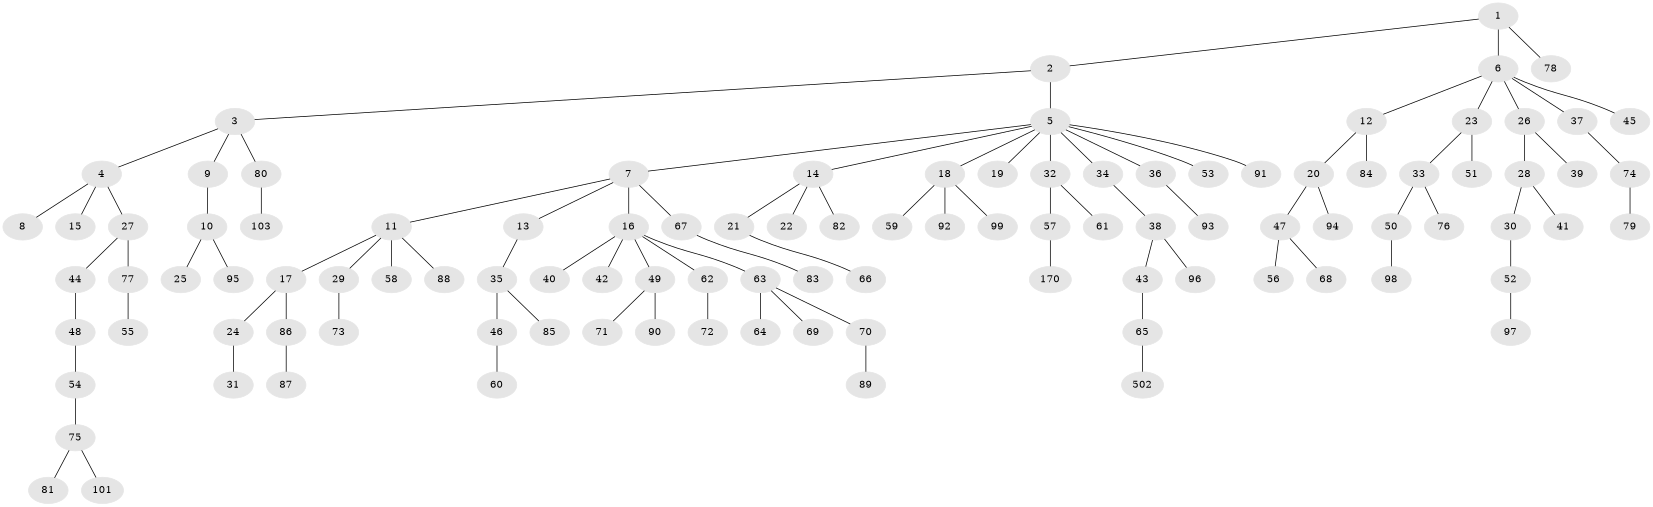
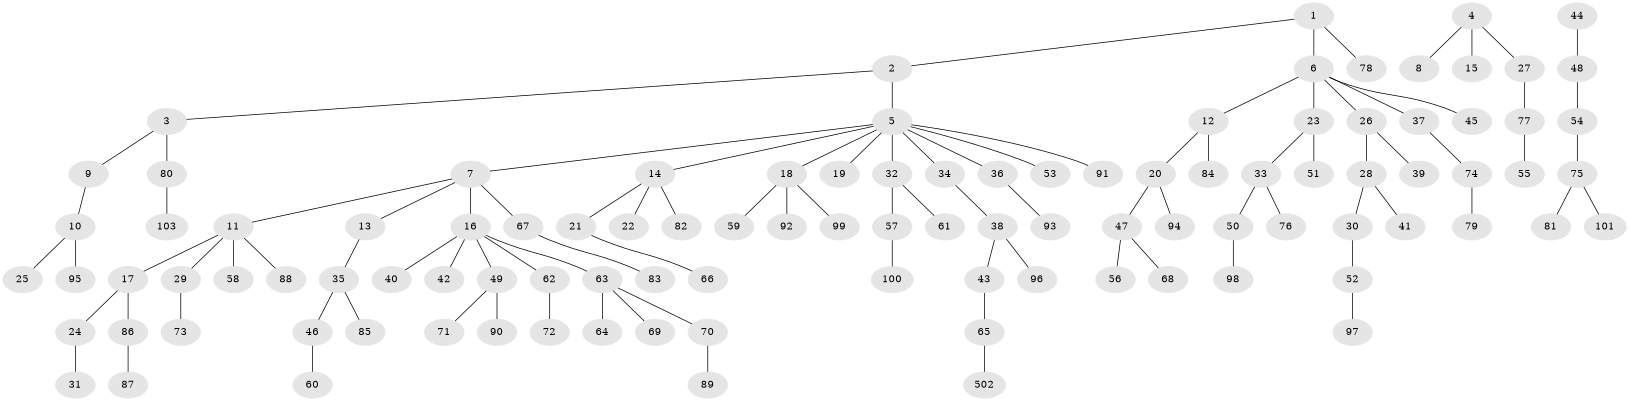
  graph {
    node [color=gray90 style=filled]
    1
    2
    6
    78
    3
    5
    12
    23
    26
    37
    45
    4
    9
    80
    7
    14
    18
    19
    32
    34
    36
    53
    91
    8
    15
    27
    10
    103
    44
    77
    11
    13
    16
    67
    21
    22
    82
    59
    92
    99
    57
    61
    38
    93
    20
    84
    33
    51
    28
    39
    74
    17
    29
    58
    88
    35
    40
    42
    49
    62
    63
    83
    25
    95
    24
    86
    73
    47
    94
    46
    85
    66
    71
    90
    72
    64
    69
    70
    31
    87
    56
    68
    50
    76
    30
    41
    48
    55
    52
    97
-   100 [label=170]
+   100
    98
    43
    96
    60
    79
    65
    n98 [label=502]
    54
    75
    81
    101
    89
    1 -- 2
    1 -- 6
    1 -- 78
    2 -- 3
    2 -- 5
    6 -- 12
    6 -- 23
    6 -- 26
    6 -- 37
    6 -- 45
-   3 -- 4
    3 -- 9
    3 -- 80
    5 -- 7
    5 -- 14
    5 -- 18
    5 -- 19
    5 -- 32
    5 -- 34
    5 -- 36
    5 -- 53
    5 -- 91
    12 -- 20
    12 -- 84
    23 -- 33
    23 -- 51
    26 -- 28
    26 -- 39
    37 -- 74
    4 -- 8
    4 -- 15
    4 -- 27
    9 -- 10
    80 -- 103
    7 -- 11
    7 -- 13
    7 -- 16
    7 -- 67
    14 -- 21
    14 -- 22
    14 -- 82
    18 -- 59
    18 -- 92
    18 -- 99
    32 -- 57
    32 -- 61
    34 -- 38
    36 -- 93
-   27 -- 44
    27 -- 77
    10 -- 25
    10 -- 95
    44 -- 48
    77 -- 55
    11 -- 17
    11 -- 29
    11 -- 58
    11 -- 88
    13 -- 35
    16 -- 40
    16 -- 42
    16 -- 49
    16 -- 62
    16 -- 63
    67 -- 83
    21 -- 66
    57 -- 100
    38 -- 43
    38 -- 96
    20 -- 47
    20 -- 94
    33 -- 50
    33 -- 76
    28 -- 30
    28 -- 41
    74 -- 79
    17 -- 24
    17 -- 86
    29 -- 73
    35 -- 46
    35 -- 85
    49 -- 71
    49 -- 90
    62 -- 72
    63 -- 64
    63 -- 69
    63 -- 70
    24 -- 31
    86 -- 87
    47 -- 56
    47 -- 68
    46 -- 60
    70 -- 89
    50 -- 98
    30 -- 52
    48 -- 54
    52 -- 97
    43 -- 65
    65 -- n98
    54 -- 75
    75 -- 81
    75 -- 101
  }
